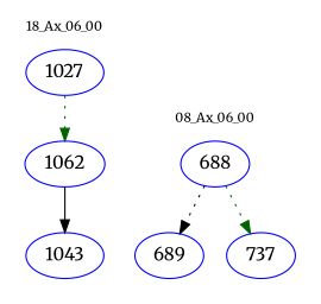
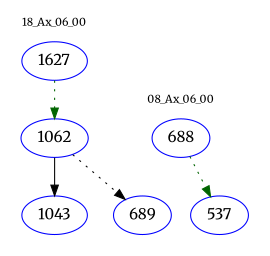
  digraph {
    fontname=Merriweather
    node [color=blue fontname=Merriweather]
    edge [color=darkgreen fontname=Merriweather style=dotted]
-   n1 [label=1027]
+   n1 [label=1627]
    n2 [label=1062]
    n3 [label=1043]
    n4 [label=688]
    n5 [label=689]
-   n6 [label=737]
+   n6 [label=537]
    subgraph cluster_1 {
      color=white
      fontsize=10
      label="18_Ax_06_00"
      n1
      n2
      n3
    }
    subgraph cluster_2 {
      color=white
      fontsize=10
      label="08_Ax_06_00"
      n4
      n5
      n6
    }
    n1 -> n2
    n2 -> n3 [color=black style=solid]
-   n4 -> n5 [color=black]
+   n2 -> n5 [color=black]
    n4 -> n6
  }
